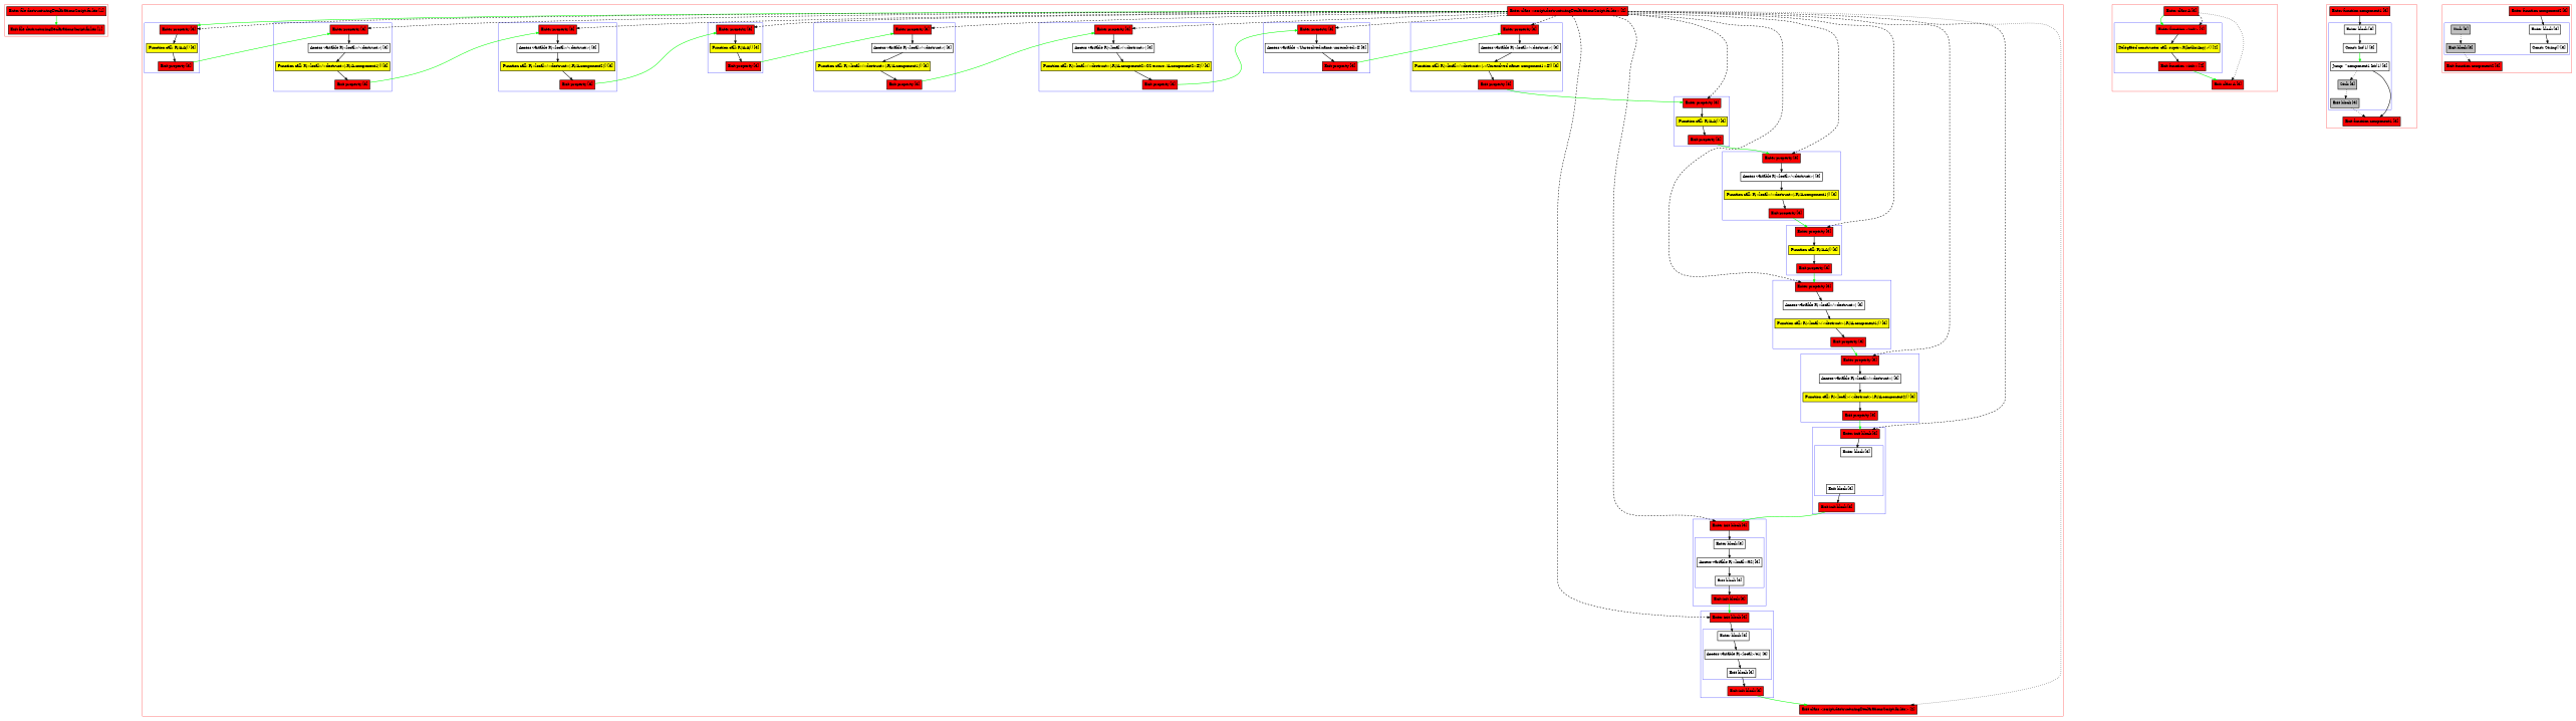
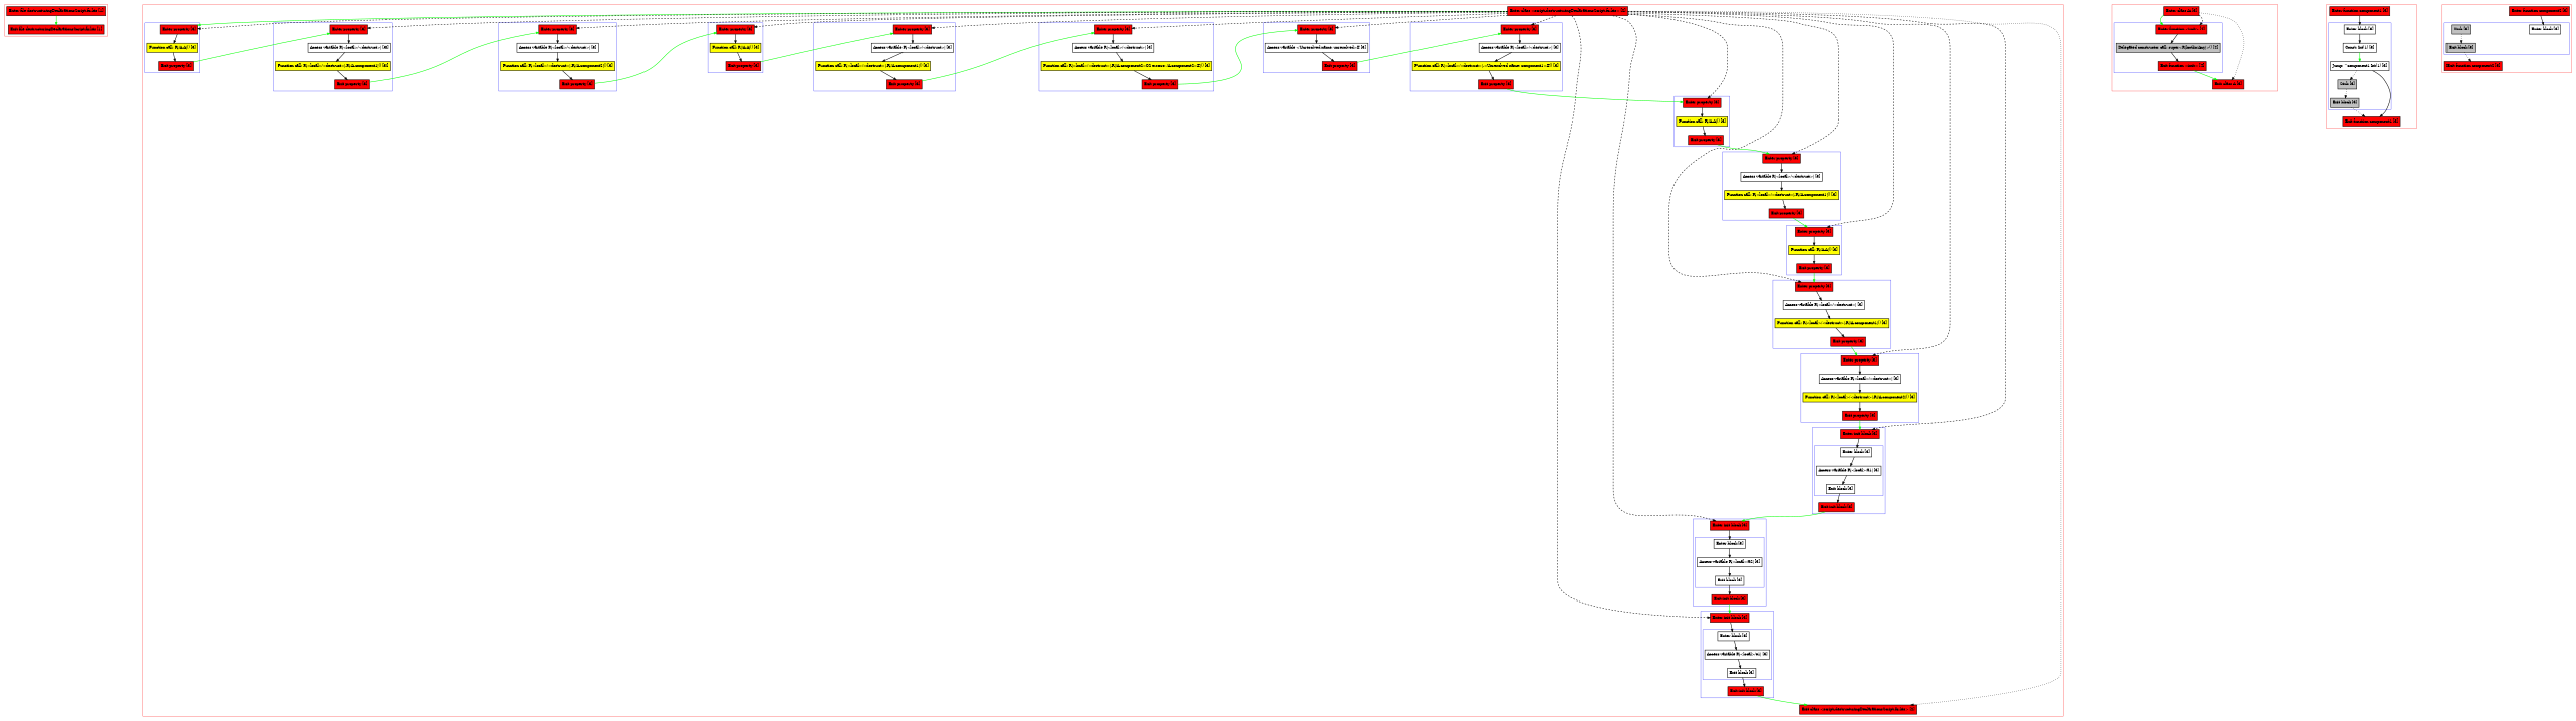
  digraph {
    nodesep=3
    node [fillcolor=red penwidth=2 shape=box style=filled]
    edge [penwidth=2]
    n1 [label="Enter file destructuringDeclarationsScript.fir.kts [1]"]
    n2 [label="Exit file destructuringDeclarationsScript.fir.kts [1]"]
    n3 [label="Enter property [3]"]
    n4 [fillcolor=yellow label="Function call: R|/A.A|() [3]"]
    n5 [label="Exit property [3]"]
    n6 [label="Enter property [3]"]
    n7 [label="Access variable R|<local>/<destruct>| [3]" fillcolor="" style=""]
    n8 [fillcolor=yellow label="Function call: R|<local>/<destruct>|.R|/A.component1|() [3]"]
    n9 [label="Exit property [3]"]
    n10 [label="Enter property [3]"]
    n11 [label="Access variable R|<local>/<destruct>| [3]" fillcolor="" style=""]
    n12 [fillcolor=yellow label="Function call: R|<local>/<destruct>|.R|/A.component2|() [3]"]
    n13 [label="Exit property [3]"]
    n14 [label="Enter property [3]"]
    n15 [fillcolor=yellow label="Function call: R|/A.A|() [3]"]
    n16 [label="Exit property [3]"]
    n17 [label="Enter property [3]"]
    n18 [label="Access variable R|<local>/<destruct>| [3]" fillcolor="" style=""]
    n19 [fillcolor=yellow label="Function call: R|<local>/<destruct>|.R|/A.component1|() [3]"]
    n20 [label="Exit property [3]"]
    n21 [label="Enter property [3]"]
    n22 [label="Access variable R|<local>/<destruct>| [3]" fillcolor="" style=""]
    n23 [fillcolor=yellow label="Function call: R|<local>/<destruct>|.R|/A.component2<CS errors: /A.component2>#|() [3]"]
    n24 [label="Exit property [3]"]
    n25 [label="Enter property [3]"]
    n26 [label="Access variable <Unresolved name: unresolved># [3]" fillcolor="" style=""]
    n27 [label="Exit property [3]"]
    n28 [label="Enter property [3]"]
    n29 [label="Access variable R|<local>/<destruct>| [3]" fillcolor="" style=""]
    n30 [fillcolor=yellow label="Function call: R|<local>/<destruct>|.<Unresolved name: component1>#() [3]"]
    n31 [label="Exit property [3]"]
    n32 [label="Enter property [3]"]
    n33 [fillcolor=yellow label="Function call: R|/A.A|() [3]"]
    n34 [label="Exit property [3]"]
    n35 [label="Enter property [3]"]
    n36 [label="Access variable R|<local>/<destruct>| [3]" fillcolor="" style=""]
    n37 [fillcolor=yellow label="Function call: R|<local>/<destruct>|.R|/A.component1|() [3]"]
    n38 [label="Exit property [3]"]
    n39 [label="Enter property [3]"]
    n40 [fillcolor=yellow label="Function call: R|/A.A|() [3]"]
    n41 [label="Exit property [3]"]
    n42 [label="Enter property [3]"]
    n43 [label="Access variable R|<local>/<destruct>| [3]" fillcolor="" style=""]
    n44 [fillcolor=yellow label="Function call: R|<local>/<destruct>|.R|/A.component1|() [3]"]
    n45 [label="Exit property [3]"]
    n46 [label="Enter property [3]"]
    n47 [label="Access variable R|<local>/<destruct>| [3]" fillcolor="" style=""]
    n48 [fillcolor=yellow label="Function call: R|<local>/<destruct>|.R|/A.component2|() [3]"]
    n49 [label="Exit property [3]"]
    n50 [label="Enter block [3]" fillcolor="" style=""]
+   n51 [label="Access variable R|<local>/a1| [3]" fillcolor="" style=""]
    n52 [label="Exit block [3]" fillcolor="" style=""]
    n53 [label="Enter init block [3]"]
    n54 [label="Exit init block [3]"]
    n55 [label="Enter block [3]" fillcolor="" style=""]
    n56 [label="Access variable R|<local>/a2| [3]" fillcolor="" style=""]
    n57 [label="Exit block [3]" fillcolor="" style=""]
    n58 [label="Enter init block [3]"]
    n59 [label="Exit init block [3]"]
    n60 [label="Enter block [3]" fillcolor="" style=""]
    n61 [label="Access variable R|<local>/e1| [3]" fillcolor="" style=""]
    n62 [label="Exit block [3]" fillcolor="" style=""]
    n63 [label="Enter init block [3]"]
    n64 [label="Exit init block [3]"]
    n65 [label="Enter class <script-destructuringDeclarationsScript.fir.kts> [2]"]
    n66 [label="Exit class <script-destructuringDeclarationsScript.fir.kts> [2]"]
    n67 [label="Enter function <init> [4]"]
-   n68 [fillcolor=yellow label="Delegated constructor call: super<R|kotlin/Any|>() [4]"]
+   n68 [fillcolor=gray label="Delegated constructor call: super<R|kotlin/Any|>() [4]"]
    n69 [label="Exit function <init> [4]"]
    n70 [label="Enter class A [3]"]
    n71 [label="Exit class A [3]"]
    n72 [label="Enter block [3]" fillcolor="" style=""]
    n73 [label="Const: Int(1) [3]" fillcolor="" style=""]
    n74 [label="Jump: ^component1 Int(1) [3]" fillcolor="" style=""]
    n75 [fillcolor=gray label="Stub [3]"]
    n76 [fillcolor=gray label="Exit block [3]"]
    n77 [label="Enter function component1 [3]"]
    n78 [label="Exit function component1 [3]"]
    n79 [label="Enter block [3]" fillcolor="" style=""]
-   n80 [label="Const: String() [3]" fillcolor="" style=""]
    n81 [fillcolor=gray label="Stub [3]"]
    n82 [fillcolor=gray label="Exit block [3]"]
    n83 [label="Enter function component2 [3]"]
    n84 [label="Exit function component2 [3]"]
    subgraph cluster_1 {
      color=red
      n1
      n2
    }
    subgraph cluster_2 {
      color=red
      n65
      n66
      subgraph cluster_3 {
        color=blue
        n3
        n4
        n5
      }
      subgraph cluster_4 {
        color=blue
        n6
        n7
        n8
        n9
      }
      subgraph cluster_5 {
        color=blue
        n10
        n11
        n12
        n13
      }
      subgraph cluster_6 {
        color=blue
        n14
        n15
        n16
      }
      subgraph cluster_7 {
        color=blue
        n17
        n18
        n19
        n20
      }
      subgraph cluster_8 {
        color=blue
        n21
        n22
        n23
        n24
      }
      subgraph cluster_9 {
        color=blue
        n25
        n26
        n27
      }
      subgraph cluster_10 {
        color=blue
        n28
        n29
        n30
        n31
      }
      subgraph cluster_11 {
        color=blue
        n32
        n33
        n34
      }
      subgraph cluster_12 {
        color=blue
        n35
        n36
        n37
        n38
      }
      subgraph cluster_13 {
        color=blue
        n39
        n40
        n41
      }
      subgraph cluster_14 {
        color=blue
        n42
        n43
        n44
        n45
      }
      subgraph cluster_15 {
        color=blue
        n46
        n47
        n48
        n49
      }
      subgraph cluster_16 {
        color=blue
        n53
        n54
        subgraph cluster_17 {
          color=blue
          n50
+         n51
          n52
        }
      }
      subgraph cluster_18 {
        color=blue
        n58
        n59
        subgraph cluster_19 {
          color=blue
          n55
          n56
          n57
        }
      }
      subgraph cluster_20 {
        color=blue
        n63
        n64
        subgraph cluster_21 {
          color=blue
          n60
          n61
          n62
        }
      }
    }
    subgraph cluster_22 {
      color=red
      n70
      n71
      subgraph cluster_23 {
        color=blue
        n67
        n68
        n69
      }
    }
    subgraph cluster_24 {
      color=red
      n77
      n78
      subgraph cluster_25 {
        color=blue
        n72
        n73
        n74
        n75
        n76
      }
    }
    subgraph cluster_26 {
      color=red
      n83
      n84
      subgraph cluster_27 {
        color=blue
        n79
-       n80
        n81
        n82
      }
    }
    n1 -> n2 [color=green]
    n3 -> n4
    n4 -> n5
    n5 -> n6 [color=green]
    n6 -> n7
    n7 -> n8
    n8 -> n9
    n9 -> n10 [color=green]
    n10 -> n11
    n11 -> n12
    n12 -> n13
    n13 -> n14 [color=green]
    n14 -> n15
    n15 -> n16
    n16 -> n17 [color=green]
    n17 -> n18
    n18 -> n19
    n19 -> n20
    n20 -> n21 [color=green]
    n21 -> n22
    n22 -> n23
    n23 -> n24
    n24 -> n25 [color=green]
    n25 -> n26
    n26 -> n27
    n27 -> n28 [color=green]
    n28 -> n29
    n29 -> n30
    n30 -> n31
    n31 -> n32 [color=green]
    n32 -> n33
    n33 -> n34
    n34 -> n35 [color=green]
    n35 -> n36
    n36 -> n37
    n37 -> n38
    n38 -> n39 [color=green]
    n39 -> n40
    n40 -> n41
    n41 -> n42 [color=green]
    n42 -> n43
    n43 -> n44
    n44 -> n45
    n45 -> n46 [color=green]
    n46 -> n47
    n47 -> n48
    n48 -> n49
    n49 -> n53 [color=green]
+   n50 -> n51
+   n51 -> n52
    n52 -> n54
    n53 -> n50
    n54 -> n58 [color=green]
    n55 -> n56
    n56 -> n57
    n57 -> n59
    n58 -> n55
    n59 -> n63 [color=green]
    n60 -> n61
    n61 -> n62
    n62 -> n64
    n63 -> n60
    n64 -> n66 [color=green]
    n65 -> n3 [color=green]
    n65 -> n3 [style=dashed]
    n65 -> n6 [style=dashed]
    n65 -> n10 [style=dashed]
    n65 -> n14 [style=dashed]
    n65 -> n17 [style=dashed]
    n65 -> n21 [style=dashed]
    n65 -> n25 [style=dashed]
    n65 -> n28 [style=dashed]
    n65 -> n32 [style=dashed]
    n65 -> n35 [style=dashed]
    n65 -> n39 [style=dashed]
    n65 -> n42 [style=dashed]
    n65 -> n46 [style=dashed]
    n65 -> n53 [style=dashed]
    n65 -> n58 [style=dashed]
    n65 -> n63 [style=dashed]
    n65 -> n66 [style=dotted]
    n67 -> n68
    n68 -> n69
    n69 -> n71 [color=green]
    n70 -> n67 [color=green]
    n70 -> n67 [style=dashed]
    n70 -> n71 [style=dotted]
    n72 -> n73
    n73 -> n74 [color=green]
    n74 -> n75 [style=dotted]
    n74 -> n78
    n75 -> n76 [style=dotted]
    n76 -> n78 [style=dotted]
    n77 -> n72
-   n79 -> n80
    n81 -> n82 [style=dotted]
    n82 -> n84 [style=dotted]
    n83 -> n79
  }
